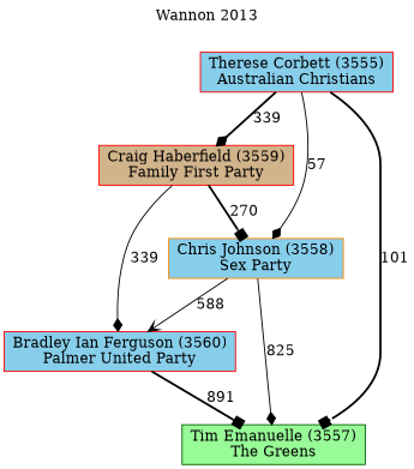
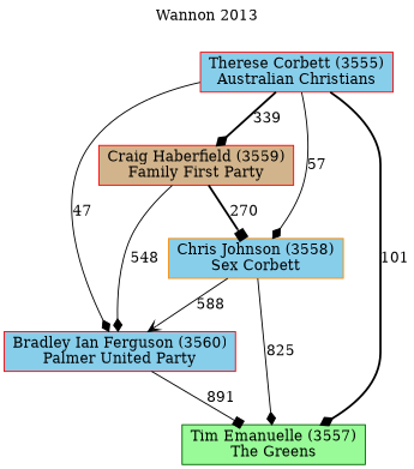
  digraph {
    label="Wannon 2013"
    labelloc=t
    mclimit=10
    node [color=red fillcolor=skyblue shape=box style=filled]
    edge [arrowhead=diamond style=solid]
    n1 [label="Bradley Ian Ferguson (3560)\nPalmer United Party"]
    n2 [color=darkgreen fillcolor=palegreen label="Tim Emanuelle (3557)\nThe Greens"]
-   n3 [color=darkorange label="Chris Johnson (3558)\nSex Party"]
+   n3 [color=darkorange label="Chris Johnson (3558)\nSex Corbett"]
    n4 [fillcolor=tan label="Craig Haberfield (3559)\nFamily First Party"]
    n5 [label="Therese Corbett (3555)\nAustralian Christians"]
-   n1 -> n2 [arrowhead=box label=891 style=bold]
+   n1 -> n2 [arrowhead=box label=891]
    n3 -> n1 [arrowhead=vee label=588]
    n3 -> n2 [label=825]
-   n4 -> n1 [label=339]
+   n4 -> n1 [label=548]
    n4 -> n3 [arrowhead=box label=270 style=bold]
-   n5 -> n2 [arrowhead=box label=101 style=bold]
+   n5 -> n1 [label=47]
+   n5 -> n2 [label=101 style=bold]
    n5 -> n3 [label=57]
    n5 -> n4 [label=339 style=bold]
  }
